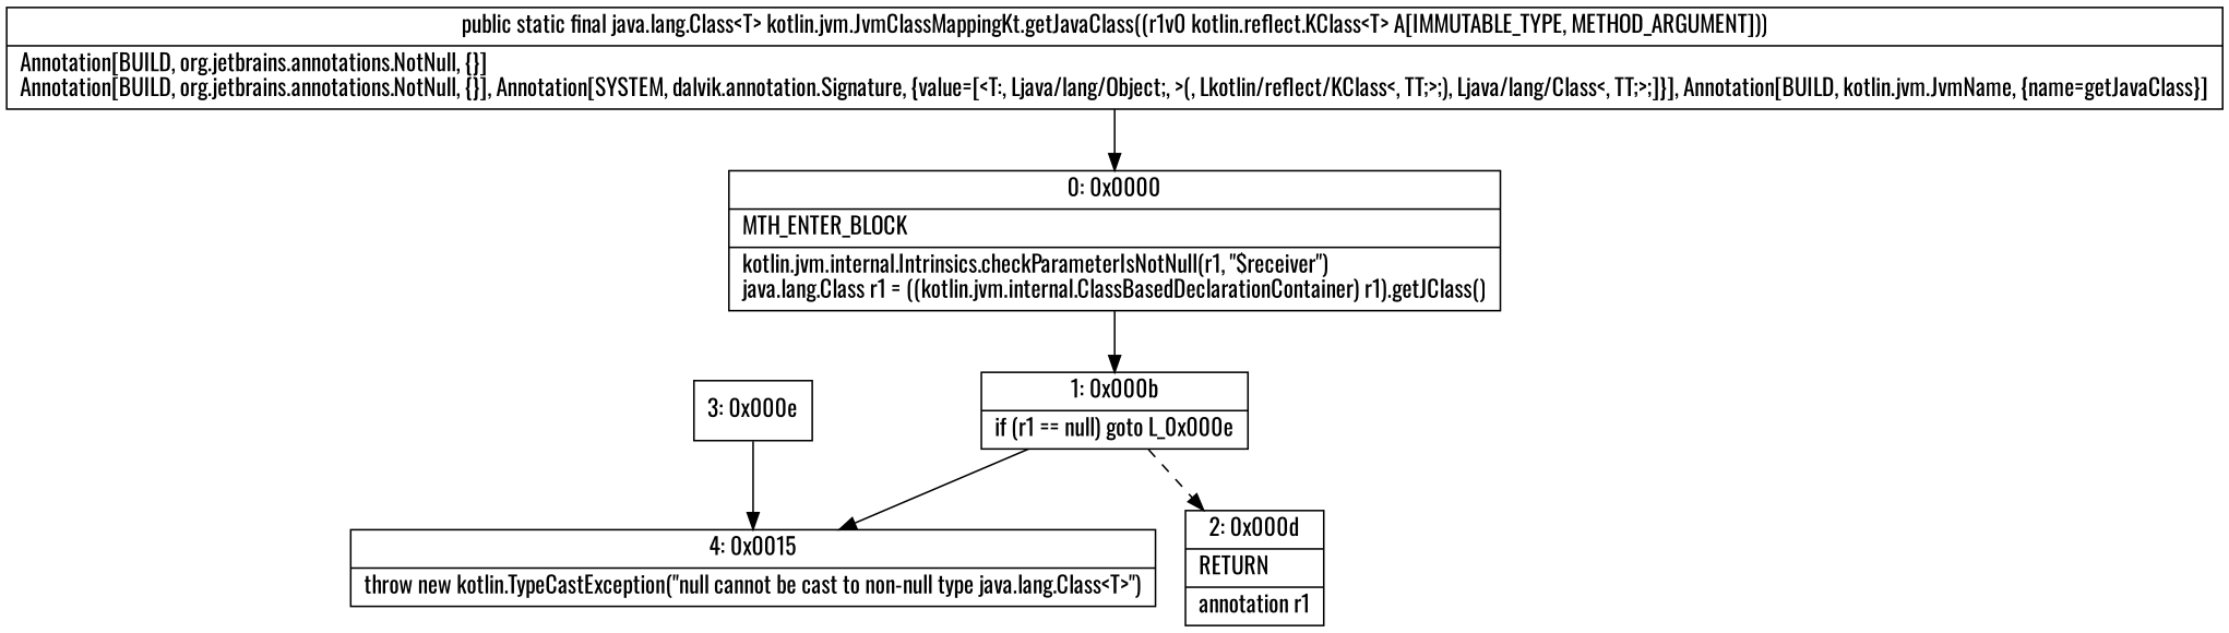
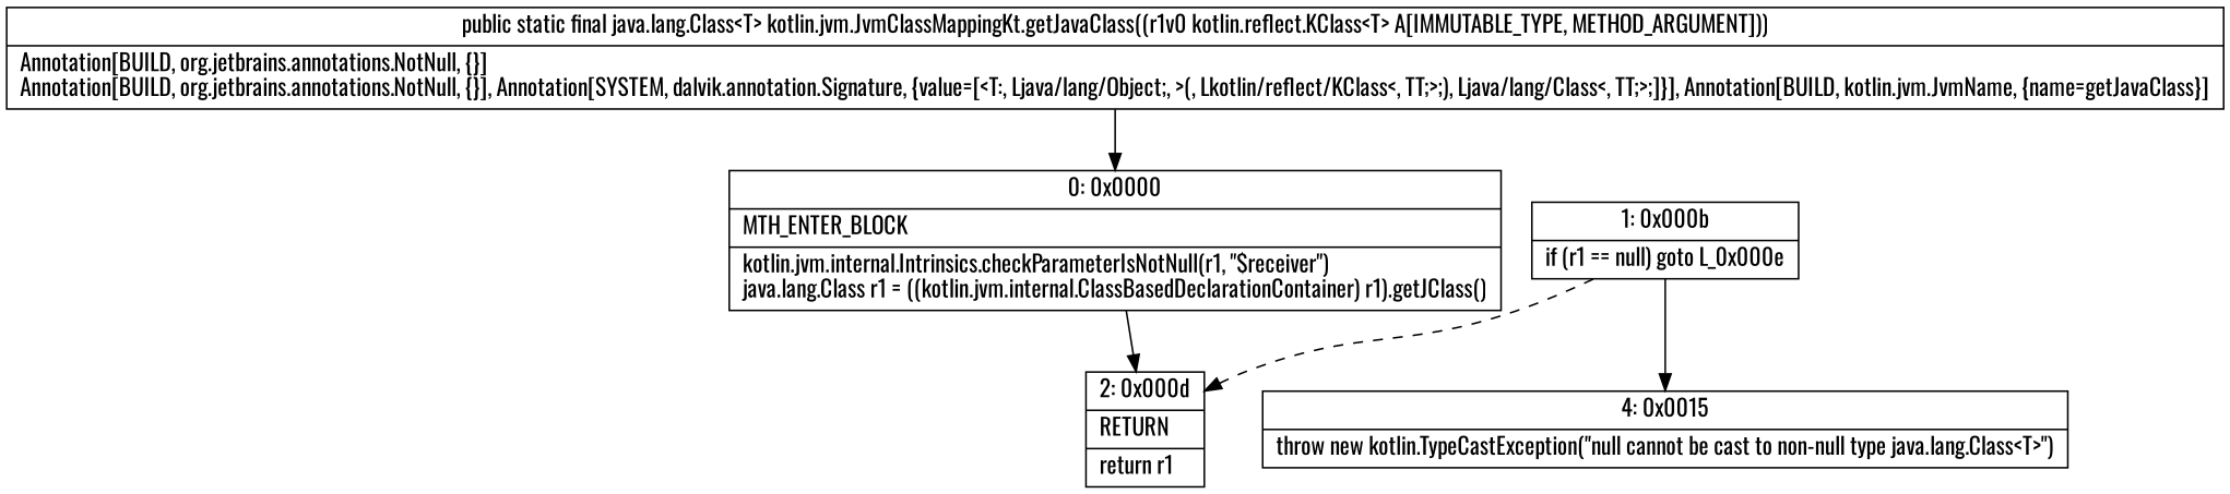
  digraph {
    fontname=Oswald
    node [fontname=Oswald shape=record]
    edge [fontname=Oswald]
    n1 [label="{0\:\ 0x0000|MTH_ENTER_BLOCK\l|kotlin.jvm.internal.Intrinsics.checkParameterIsNotNull(r1, \"$receiver\")\ljava.lang.Class r1 = ((kotlin.jvm.internal.ClassBasedDeclarationContainer) r1).getJClass()\l}"]
    n2 [label="{1\:\ 0x000b|if (r1 == null) goto L_0x000e\l}"]
-   n3 [label="{2\:\ 0x000d|RETURN\l|annotation r1\l}"]
+   n3 [label="{2\:\ 0x000d|RETURN\l|return r1\l}"]
    n4 [label="{4\:\ 0x0015|throw new kotlin.TypeCastException(\"null cannot be cast to non\-null type java.lang.Class\<T\>\")\l}"]
-   n5 [label="{3\:\ 0x000e}"]
    n6 [label="{public static final java.lang.Class\<T\> kotlin.jvm.JvmClassMappingKt.getJavaClass((r1v0 kotlin.reflect.KClass\<T\> A[IMMUTABLE_TYPE, METHOD_ARGUMENT]))  | Annotation[BUILD, org.jetbrains.annotations.NotNull, \{\}]\lAnnotation[BUILD, org.jetbrains.annotations.NotNull, \{\}], Annotation[SYSTEM, dalvik.annotation.Signature, \{value=[\<T:, Ljava\/lang\/Object;, \>(, Lkotlin\/reflect\/KClass\<, TT;\>;), Ljava\/lang\/Class\<, TT;\>;]\}], Annotation[BUILD, kotlin.jvm.JvmName, \{name=getJavaClass\}]\l}"]
-   n1 -> n2
+   n1 -> n3
    n2 -> n3 [style=dashed]
    n2 -> n4
-   n5 -> n4
    n6 -> n1
  }
